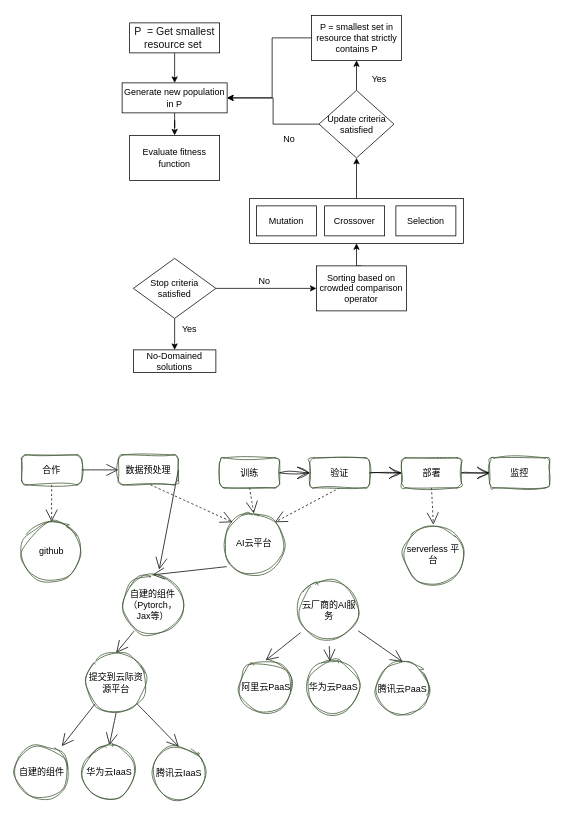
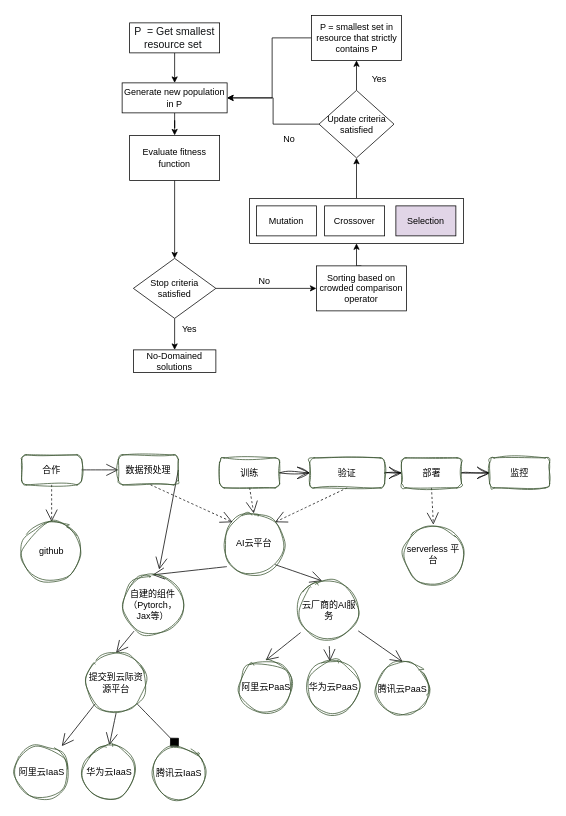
  <mxCell id="0" />
  <mxCell id="1" parent="0" />
  <mxCell id="2" value="Yes" style="rounded=0;html=1;jettySize=auto;orthogonalLoop=1;fontSize=11;endArrow=block;endFill=0;endSize=8;strokeWidth=1;shadow=0;labelBackgroundColor=none;edgeStyle=orthogonalEdgeStyle;" parent="1" edge="1"><mxGeometry y="20" relative="1" as="geometry"><mxPoint as="offset" /><mxPoint x="232" y="260" as="sourcePoint" /></mxGeometry></mxCell>
  <mxCell id="3" value="No" style="edgeStyle=orthogonalEdgeStyle;rounded=0;html=1;jettySize=auto;orthogonalLoop=1;fontSize=11;endArrow=block;endFill=0;endSize=8;strokeWidth=1;shadow=0;labelBackgroundColor=none;" parent="1" edge="1"><mxGeometry y="10" relative="1" as="geometry"><mxPoint as="offset" /><mxPoint x="282" y="220" as="sourcePoint" /></mxGeometry></mxCell>
  <mxCell id="4" value="Yes" style="edgeStyle=orthogonalEdgeStyle;rounded=0;html=1;jettySize=auto;orthogonalLoop=1;fontSize=11;endArrow=block;endFill=0;endSize=8;strokeWidth=1;shadow=0;labelBackgroundColor=none;" parent="1" edge="1"><mxGeometry y="10" relative="1" as="geometry"><mxPoint as="offset" /><mxPoint x="282" y="340" as="sourcePoint" /></mxGeometry></mxCell>
+ <mxCell id="5" value="" style="edgeStyle=orthogonalEdgeStyle;rounded=0;orthogonalLoop=1;jettySize=auto;html=1;" parent="1" source="6" target="9" edge="1"><mxGeometry relative="1" as="geometry" /></mxCell>
  <mxCell id="6" value="Evaluate fitness function" style="rounded=0;whiteSpace=wrap;html=1;" parent="1" vertex="1"><mxGeometry x="172" y="180" width="120" height="60" as="geometry" /></mxCell>
  <mxCell id="7" value="" style="edgeStyle=orthogonalEdgeStyle;rounded=0;orthogonalLoop=1;jettySize=auto;html=1;" parent="1" source="9" target="10" edge="1"><mxGeometry relative="1" as="geometry" /></mxCell>
  <mxCell id="8" value="" style="edgeStyle=orthogonalEdgeStyle;rounded=0;orthogonalLoop=1;jettySize=auto;html=1;" parent="1" source="9" target="12" edge="1"><mxGeometry relative="1" as="geometry" /></mxCell>
  <mxCell id="9" value="Stop criteria satisfied" style="rhombus;whiteSpace=wrap;html=1;rounded=0;" parent="1" vertex="1"><mxGeometry x="177" y="344" width="110" height="80" as="geometry" /></mxCell>
  <mxCell id="10" value="No-Domained solutions" style="whiteSpace=wrap;html=1;rounded=0;" parent="1" vertex="1"><mxGeometry x="177" y="466" width="110" height="30" as="geometry" /></mxCell>
  <mxCell id="11" style="edgeStyle=orthogonalEdgeStyle;rounded=0;orthogonalLoop=1;jettySize=auto;html=1;exitX=0.5;exitY=0;exitDx=0;exitDy=0;entryX=0.5;entryY=1;entryDx=0;entryDy=0;" parent="1" source="12" target="14" edge="1"><mxGeometry relative="1" as="geometry" /></mxCell>
  <mxCell id="12" value="Sorting based on crowded comparison operator" style="whiteSpace=wrap;html=1;rounded=0;" parent="1" vertex="1"><mxGeometry x="421" y="354" width="120" height="60" as="geometry" /></mxCell>
  <mxCell id="13" style="edgeStyle=orthogonalEdgeStyle;rounded=0;orthogonalLoop=1;jettySize=auto;html=1;exitX=0.5;exitY=0;exitDx=0;exitDy=0;entryX=0.5;entryY=1;entryDx=0;entryDy=0;" parent="1" source="14" target="28" edge="1"><mxGeometry relative="1" as="geometry" /></mxCell>
  <mxCell id="14" value="" style="whiteSpace=wrap;html=1;rounded=0;" parent="1" vertex="1"><mxGeometry x="332" y="264" width="285" height="60" as="geometry" /></mxCell>
  <mxCell id="15" value="Mutation" style="rounded=0;whiteSpace=wrap;html=1;" parent="1" vertex="1"><mxGeometry x="341" y="274" width="80" height="40" as="geometry" /></mxCell>
  <mxCell id="16" value="Crossover" style="rounded=0;whiteSpace=wrap;html=1;" parent="1" vertex="1"><mxGeometry x="432" y="274" width="80" height="40" as="geometry" /></mxCell>
- <mxCell id="17" value="Selection" style="rounded=0;whiteSpace=wrap;html=1;" parent="1" vertex="1"><mxGeometry x="527" y="274" width="80" height="40" as="geometry" /></mxCell>
+ <mxCell id="17" value="Selection" style="rounded=0;whiteSpace=wrap;html=1;fillColor=#e1d5e7;" parent="1" vertex="1"><mxGeometry x="527" y="274" width="80" height="40" as="geometry" /></mxCell>
  <mxCell id="18" style="edgeStyle=orthogonalEdgeStyle;rounded=0;orthogonalLoop=1;jettySize=auto;html=1;" parent="1" source="19" target="6" edge="1"><mxGeometry relative="1" as="geometry" /></mxCell>
  <mxCell id="19" value="Generate new population in P" style="whiteSpace=wrap;html=1;rounded=0;" parent="1" vertex="1"><mxGeometry x="162" y="110" width="140" height="40" as="geometry" /></mxCell>
  <mxCell id="20" style="edgeStyle=orthogonalEdgeStyle;rounded=0;orthogonalLoop=1;jettySize=auto;html=1;exitX=0.5;exitY=1;exitDx=0;exitDy=0;entryX=0.5;entryY=0;entryDx=0;entryDy=0;" parent="1" source="21" target="19" edge="1"><mxGeometry relative="1" as="geometry" /></mxCell>
  <mxCell id="21" value="&lt;p style=&quot;&quot;&gt;&lt;font color=&quot;#101214&quot;&gt;&lt;span style=&quot;font-size: 14px; background-color: rgb(255, 255, 255);&quot;&gt;P&amp;nbsp; = Get smallest resource set&amp;nbsp;&lt;/span&gt;&lt;/font&gt;&lt;/p&gt;" style="rounded=0;whiteSpace=wrap;html=1;fontSize=12;glass=0;strokeWidth=1;shadow=0;align=center;" parent="1" vertex="1"><mxGeometry x="172" y="30" width="120" height="40" as="geometry" /></mxCell>
  <mxCell id="22" style="edgeStyle=orthogonalEdgeStyle;rounded=0;orthogonalLoop=1;jettySize=auto;html=1;entryX=1;entryY=0.5;entryDx=0;entryDy=0;" parent="1" source="23" target="19" edge="1"><mxGeometry relative="1" as="geometry"><Array as="points"><mxPoint x="362" y="50" /><mxPoint x="362" y="130" /></Array></mxGeometry></mxCell>
  <mxCell id="23" value="P = smallest set in resource that strictly contains P" style="rounded=0;whiteSpace=wrap;html=1;" parent="1" vertex="1"><mxGeometry x="414.5" y="20" width="120" height="60" as="geometry" /></mxCell>
  <mxCell id="24" value="Yes" style="text;html=1;strokeColor=none;fillColor=none;align=center;verticalAlign=middle;whiteSpace=wrap;rounded=0;" parent="1" vertex="1"><mxGeometry x="222" y="424" width="60" height="30" as="geometry" /></mxCell>
  <mxCell id="25" value="No" style="text;html=1;strokeColor=none;fillColor=none;align=center;verticalAlign=middle;whiteSpace=wrap;rounded=0;" parent="1" vertex="1"><mxGeometry x="322" y="360" width="60" height="30" as="geometry" /></mxCell>
  <mxCell id="26" style="edgeStyle=orthogonalEdgeStyle;rounded=0;orthogonalLoop=1;jettySize=auto;html=1;exitX=0.5;exitY=0;exitDx=0;exitDy=0;" parent="1" source="28" target="23" edge="1"><mxGeometry relative="1" as="geometry" /></mxCell>
  <mxCell id="27" style="edgeStyle=orthogonalEdgeStyle;rounded=0;orthogonalLoop=1;jettySize=auto;html=1;exitX=0;exitY=0.5;exitDx=0;exitDy=0;entryX=1;entryY=0.5;entryDx=0;entryDy=0;" parent="1" source="28" target="19" edge="1"><mxGeometry relative="1" as="geometry"><mxPoint x="352" y="130" as="targetPoint" /></mxGeometry></mxCell>
  <mxCell id="28" value="Update criteria satisfied" style="rhombus;whiteSpace=wrap;html=1;" parent="1" vertex="1"><mxGeometry x="424.5" y="120" width="100" height="90" as="geometry" /></mxCell>
  <mxCell id="29" value="No" style="text;html=1;strokeColor=none;fillColor=none;align=center;verticalAlign=middle;whiteSpace=wrap;rounded=0;" parent="1" vertex="1"><mxGeometry x="354.5" y="170" width="60" height="30" as="geometry" /></mxCell>
  <mxCell id="30" value="Yes" style="text;html=1;strokeColor=none;fillColor=none;align=center;verticalAlign=middle;whiteSpace=wrap;rounded=0;" parent="1" vertex="1"><mxGeometry x="474.5" y="90" width="60" height="30" as="geometry" /></mxCell>
  <mxCell id="31" style="edgeStyle=none;curved=1;rounded=0;orthogonalLoop=1;jettySize=auto;html=1;exitX=0.5;exitY=1;exitDx=0;exitDy=0;entryX=0.5;entryY=0;entryDx=0;entryDy=0;endArrow=open;startSize=14;endSize=14;sourcePerimeterSpacing=8;targetPerimeterSpacing=8;dashed=1;" parent="1" source="33" target="48" edge="1"><mxGeometry relative="1" as="geometry" /></mxCell>
  <mxCell id="32" style="edgeStyle=none;curved=1;rounded=0;orthogonalLoop=1;jettySize=auto;html=1;exitX=1;exitY=0.5;exitDx=0;exitDy=0;entryX=0;entryY=0.5;entryDx=0;entryDy=0;endArrow=open;startSize=14;endSize=14;sourcePerimeterSpacing=8;targetPerimeterSpacing=8;" edge="1" parent="1" source="33" target="66"><mxGeometry relative="1" as="geometry" /></mxCell>
  <mxCell id="33" value="&lt;font&gt;合作&lt;/font&gt;" style="rounded=1;whiteSpace=wrap;html=1;labelBackgroundColor=none;labelBorderColor=none;sketch=1;curveFitting=1;jiggle=2;shadow=0;glass=0;fillColor=none;fontColor=default;strokeColor=#3A5431;" parent="1" vertex="1"><mxGeometry x="28" y="606" width="80" height="40" as="geometry" /></mxCell>
  <mxCell id="34" style="edgeStyle=none;shape=connector;rounded=1;sketch=1;jiggle=2;curveFitting=1;orthogonalLoop=1;jettySize=auto;html=1;entryX=0;entryY=0.5;entryDx=0;entryDy=0;labelBackgroundColor=default;strokeColor=default;fontFamily=Helvetica;fontSize=11;fontColor=default;endArrow=open;startSize=14;endSize=14;sourcePerimeterSpacing=8;targetPerimeterSpacing=8;exitX=1;exitY=0.5;exitDx=0;exitDy=0;" parent="1" source="36" target="39" edge="1"><mxGeometry relative="1" as="geometry" /></mxCell>
  <mxCell id="35" value="" style="edgeStyle=none;curved=1;rounded=0;orthogonalLoop=1;jettySize=auto;html=1;endArrow=open;startSize=14;endSize=14;sourcePerimeterSpacing=8;targetPerimeterSpacing=8;exitX=0.5;exitY=1;exitDx=0;exitDy=0;entryX=0.5;entryY=0;entryDx=0;entryDy=0;dashed=1;" parent="1" source="36" target="47" edge="1"><mxGeometry relative="1" as="geometry" /></mxCell>
  <mxCell id="36" value="训练" style="rounded=1;whiteSpace=wrap;html=1;labelBackgroundColor=none;labelBorderColor=none;sketch=1;curveFitting=1;jiggle=2;shadow=0;glass=0;fillColor=none;fontColor=default;strokeColor=#3A5431;" parent="1" vertex="1"><mxGeometry x="292" y="610" width="80" height="40" as="geometry" /></mxCell>
  <mxCell id="37" style="edgeStyle=none;shape=connector;rounded=1;sketch=1;jiggle=2;curveFitting=1;orthogonalLoop=1;jettySize=auto;html=1;exitX=1;exitY=0.5;exitDx=0;exitDy=0;entryX=0;entryY=0.5;entryDx=0;entryDy=0;labelBackgroundColor=default;strokeColor=default;fontFamily=Helvetica;fontSize=11;fontColor=default;endArrow=open;startSize=14;endSize=14;sourcePerimeterSpacing=8;targetPerimeterSpacing=8;" parent="1" source="39" target="42" edge="1"><mxGeometry relative="1" as="geometry" /></mxCell>
  <mxCell id="38" style="edgeStyle=none;curved=1;rounded=0;orthogonalLoop=1;jettySize=auto;html=1;exitX=0.5;exitY=1;exitDx=0;exitDy=0;entryX=1;entryY=0;entryDx=0;entryDy=0;endArrow=open;startSize=14;endSize=14;sourcePerimeterSpacing=8;targetPerimeterSpacing=8;dashed=1;" parent="1" source="39" target="47" edge="1"><mxGeometry relative="1" as="geometry" /></mxCell>
- <mxCell id="39" value="验证" style="rounded=1;whiteSpace=wrap;html=1;labelBackgroundColor=none;labelBorderColor=none;sketch=1;curveFitting=1;jiggle=2;shadow=0;glass=0;fillColor=none;fontColor=default;strokeColor=#3A5431;" parent="1" vertex="1"><mxGeometry x="412" y="610" width="80" height="40" as="geometry" /></mxCell>
+ <mxCell id="39" value="验证" style="rounded=1;whiteSpace=wrap;html=1;labelBackgroundColor=none;labelBorderColor=none;sketch=1;curveFitting=1;jiggle=2;shadow=0;glass=0;fillColor=none;fontColor=default;strokeColor=#3A5431;" parent="1" vertex="1"><mxGeometry x="412" y="610" width="100" height="40" as="geometry" /></mxCell>
  <mxCell id="40" style="edgeStyle=none;shape=connector;rounded=1;sketch=1;jiggle=2;curveFitting=1;orthogonalLoop=1;jettySize=auto;html=1;exitX=1;exitY=0.5;exitDx=0;exitDy=0;entryX=0;entryY=0.5;entryDx=0;entryDy=0;labelBackgroundColor=default;strokeColor=default;fontFamily=Helvetica;fontSize=11;fontColor=default;endArrow=open;startSize=14;endSize=14;sourcePerimeterSpacing=8;targetPerimeterSpacing=8;" parent="1" source="42" target="43" edge="1"><mxGeometry relative="1" as="geometry" /></mxCell>
  <mxCell id="41" value="" style="edgeStyle=none;curved=1;rounded=0;orthogonalLoop=1;jettySize=auto;html=1;endArrow=open;startSize=14;endSize=14;sourcePerimeterSpacing=8;targetPerimeterSpacing=8;exitX=0.5;exitY=1;exitDx=0;exitDy=0;entryX=0.5;entryY=0;entryDx=0;entryDy=0;dashed=1;" parent="1" source="42" target="44" edge="1"><mxGeometry relative="1" as="geometry" /></mxCell>
  <mxCell id="42" value="部署" style="rounded=1;whiteSpace=wrap;html=1;labelBackgroundColor=none;labelBorderColor=none;sketch=1;curveFitting=1;jiggle=2;shadow=0;glass=0;fillColor=none;fontColor=default;strokeColor=#3A5431;" parent="1" vertex="1"><mxGeometry x="534.5" y="610" width="80" height="40" as="geometry" /></mxCell>
  <mxCell id="43" value="监控" style="rounded=1;whiteSpace=wrap;html=1;labelBackgroundColor=none;labelBorderColor=none;sketch=1;curveFitting=1;jiggle=2;shadow=0;glass=0;fillColor=none;fontColor=default;strokeColor=#3A5431;" parent="1" vertex="1"><mxGeometry x="652" y="610" width="80" height="40" as="geometry" /></mxCell>
  <mxCell id="44" value="serverless 平台" style="ellipse;whiteSpace=wrap;html=1;fillColor=none;strokeColor=#3A5431;rounded=1;labelBackgroundColor=none;labelBorderColor=none;sketch=1;curveFitting=1;jiggle=2;shadow=0;glass=0;" parent="1" vertex="1"><mxGeometry x="537" y="699" width="80" height="80" as="geometry" /></mxCell>
  <mxCell id="45" style="edgeStyle=none;curved=1;rounded=0;orthogonalLoop=1;jettySize=auto;html=1;entryX=0.5;entryY=0;entryDx=0;entryDy=0;endArrow=open;startSize=14;endSize=14;sourcePerimeterSpacing=8;targetPerimeterSpacing=8;" edge="1" parent="1" target="50"><mxGeometry relative="1" as="geometry"><mxPoint x="301.5" y="755" as="sourcePoint" /></mxGeometry></mxCell>
+ <mxCell id="46" style="edgeStyle=none;curved=1;rounded=0;orthogonalLoop=1;jettySize=auto;html=1;exitX=1;exitY=1;exitDx=0;exitDy=0;endArrow=open;startSize=14;endSize=14;sourcePerimeterSpacing=8;targetPerimeterSpacing=8;entryX=0.39;entryY=0.013;entryDx=0;entryDy=0;entryPerimeter=0;" edge="1" parent="1" source="47" target="54"><mxGeometry relative="1" as="geometry"><mxPoint x="417.278" y="811.056" as="targetPoint" /></mxGeometry></mxCell>
  <mxCell id="47" value="AI云平台" style="ellipse;whiteSpace=wrap;html=1;fillColor=none;strokeColor=#3A5431;rounded=1;labelBackgroundColor=none;labelBorderColor=none;sketch=1;curveFitting=1;jiggle=2;shadow=0;glass=0;" parent="1" vertex="1"><mxGeometry x="297.5" y="684" width="80" height="80" as="geometry" /></mxCell>
  <mxCell id="48" value="github" style="ellipse;whiteSpace=wrap;html=1;fillColor=none;strokeColor=#3A5431;rounded=1;labelBackgroundColor=none;labelBorderColor=none;sketch=1;curveFitting=1;jiggle=2;shadow=0;glass=0;" parent="1" vertex="1"><mxGeometry x="28" y="695" width="80" height="80" as="geometry" /></mxCell>
  <mxCell id="49" style="edgeStyle=none;curved=1;rounded=0;orthogonalLoop=1;jettySize=auto;html=1;entryX=0.5;entryY=0;entryDx=0;entryDy=0;endArrow=open;startSize=14;endSize=14;sourcePerimeterSpacing=8;targetPerimeterSpacing=8;exitX=0.192;exitY=0.938;exitDx=0;exitDy=0;exitPerimeter=0;" edge="1" parent="1" source="50" target="58"><mxGeometry relative="1" as="geometry"><mxPoint x="196" y="883" as="sourcePoint" /></mxGeometry></mxCell>
  <mxCell id="50" value="自建的组件&lt;br&gt;（Pytorch，Jax等）" style="ellipse;whiteSpace=wrap;html=1;fillColor=none;strokeColor=#3A5431;rounded=1;labelBackgroundColor=none;labelBorderColor=none;sketch=1;curveFitting=1;jiggle=2;shadow=0;glass=0;" vertex="1" parent="1"><mxGeometry x="162.5" y="766" width="80" height="80" as="geometry" /></mxCell>
  <mxCell id="51" style="edgeStyle=none;curved=1;rounded=0;orthogonalLoop=1;jettySize=auto;html=1;entryX=0.5;entryY=0;entryDx=0;entryDy=0;endArrow=open;startSize=14;endSize=14;sourcePerimeterSpacing=8;targetPerimeterSpacing=8;" edge="1" parent="1" source="54" target="62"><mxGeometry relative="1" as="geometry" /></mxCell>
  <mxCell id="52" style="edgeStyle=none;curved=1;rounded=0;orthogonalLoop=1;jettySize=auto;html=1;entryX=0.437;entryY=0.017;entryDx=0;entryDy=0;entryPerimeter=0;endArrow=open;startSize=14;endSize=14;sourcePerimeterSpacing=8;targetPerimeterSpacing=8;" edge="1" parent="1" source="54" target="63"><mxGeometry relative="1" as="geometry" /></mxCell>
  <mxCell id="53" style="edgeStyle=none;curved=1;rounded=0;orthogonalLoop=1;jettySize=auto;html=1;entryX=0.5;entryY=0;entryDx=0;entryDy=0;endArrow=open;startSize=14;endSize=14;sourcePerimeterSpacing=8;targetPerimeterSpacing=8;" edge="1" parent="1" source="54" target="64"><mxGeometry relative="1" as="geometry" /></mxCell>
  <mxCell id="54" value="云厂商的AI服务" style="ellipse;whiteSpace=wrap;html=1;fillColor=none;strokeColor=#3A5431;rounded=1;labelBackgroundColor=none;labelBorderColor=none;sketch=1;curveFitting=1;jiggle=2;shadow=0;glass=0;" vertex="1" parent="1"><mxGeometry x="397.5" y="773" width="80" height="80" as="geometry" /></mxCell>
  <mxCell id="55" style="edgeStyle=none;curved=1;rounded=0;orthogonalLoop=1;jettySize=auto;html=1;exitX=0;exitY=1;exitDx=0;exitDy=0;endArrow=open;startSize=14;endSize=14;sourcePerimeterSpacing=8;targetPerimeterSpacing=8;" edge="1" parent="1" source="58" target="59"><mxGeometry relative="1" as="geometry" /></mxCell>
  <mxCell id="56" style="edgeStyle=none;curved=1;rounded=0;orthogonalLoop=1;jettySize=auto;html=1;exitX=0.5;exitY=1;exitDx=0;exitDy=0;entryX=0.5;entryY=0;entryDx=0;entryDy=0;endArrow=open;startSize=14;endSize=14;sourcePerimeterSpacing=8;targetPerimeterSpacing=8;" edge="1" parent="1" source="58" target="60"><mxGeometry relative="1" as="geometry" /></mxCell>
- <mxCell id="57" style="edgeStyle=none;curved=1;rounded=0;orthogonalLoop=1;jettySize=auto;html=1;exitX=1;exitY=1;exitDx=0;exitDy=0;entryX=0.5;entryY=0;entryDx=0;entryDy=0;endArrow=open;startSize=14;endSize=14;sourcePerimeterSpacing=8;targetPerimeterSpacing=8;" edge="1" parent="1" source="58" target="61"><mxGeometry relative="1" as="geometry" /></mxCell>
+ <mxCell id="57" style="edgeStyle=none;curved=1;rounded=0;orthogonalLoop=1;jettySize=auto;html=1;exitX=1;exitY=1;exitDx=0;exitDy=0;entryX=0.5;entryY=0;entryDx=0;entryDy=0;endArrow=diamond;startSize=14;endSize=14;sourcePerimeterSpacing=8;targetPerimeterSpacing=8;" edge="1" parent="1" source="58" target="61"><mxGeometry relative="1" as="geometry" /></mxCell>
  <mxCell id="58" value="提交到云际资源平台" style="ellipse;whiteSpace=wrap;html=1;fillColor=none;strokeColor=#3A5431;rounded=1;labelBackgroundColor=none;labelBorderColor=none;sketch=1;curveFitting=1;jiggle=2;shadow=0;glass=0;" vertex="1" parent="1"><mxGeometry x="114" y="870" width="80" height="80" as="geometry" /></mxCell>
- <mxCell id="59" value="自建的组件" style="ellipse;whiteSpace=wrap;html=1;fillColor=none;strokeColor=#3A5431;rounded=1;labelBackgroundColor=none;labelBorderColor=none;sketch=1;curveFitting=1;jiggle=2;shadow=0;glass=0;" vertex="1" parent="1"><mxGeometry x="20" y="993" width="70" height="71" as="geometry" /></mxCell>
+ <mxCell id="59" value="阿里云IaaS" style="ellipse;whiteSpace=wrap;html=1;fillColor=none;strokeColor=#3A5431;rounded=1;labelBackgroundColor=none;labelBorderColor=none;sketch=1;curveFitting=1;jiggle=2;shadow=0;glass=0;" vertex="1" parent="1"><mxGeometry x="20" y="993" width="70" height="71" as="geometry" /></mxCell>
  <mxCell id="60" value="华为云IaaS" style="ellipse;whiteSpace=wrap;html=1;fillColor=none;strokeColor=#3A5431;rounded=1;labelBackgroundColor=none;labelBorderColor=none;sketch=1;curveFitting=1;jiggle=2;shadow=0;glass=0;" vertex="1" parent="1"><mxGeometry x="110" y="993" width="70" height="71" as="geometry" /></mxCell>
  <mxCell id="61" value="腾讯云IaaS" style="ellipse;whiteSpace=wrap;html=1;fillColor=none;strokeColor=#3A5431;rounded=1;labelBackgroundColor=none;labelBorderColor=none;sketch=1;curveFitting=1;jiggle=2;shadow=0;glass=0;" vertex="1" parent="1"><mxGeometry x="202.5" y="995" width="70" height="71" as="geometry" /></mxCell>
  <mxCell id="62" value="阿里云PaaS" style="ellipse;whiteSpace=wrap;html=1;fillColor=none;strokeColor=#3A5431;rounded=1;labelBackgroundColor=none;labelBorderColor=none;sketch=1;curveFitting=1;jiggle=2;shadow=0;glass=0;" vertex="1" parent="1"><mxGeometry x="318.5" y="880" width="70" height="71" as="geometry" /></mxCell>
  <mxCell id="63" value="华为云PaaS" style="ellipse;whiteSpace=wrap;html=1;fillColor=none;strokeColor=#3A5431;rounded=1;labelBackgroundColor=none;labelBorderColor=none;sketch=1;curveFitting=1;jiggle=2;shadow=0;glass=0;" vertex="1" parent="1"><mxGeometry x="408.5" y="880" width="70" height="71" as="geometry" /></mxCell>
  <mxCell id="64" value="腾讯云PaaS" style="ellipse;whiteSpace=wrap;html=1;fillColor=none;strokeColor=#3A5431;rounded=1;labelBackgroundColor=none;labelBorderColor=none;sketch=1;curveFitting=1;jiggle=2;shadow=0;glass=0;" vertex="1" parent="1"><mxGeometry x="501" y="882" width="70" height="71" as="geometry" /></mxCell>
  <mxCell id="65" style="edgeStyle=none;curved=1;rounded=0;orthogonalLoop=1;jettySize=auto;html=1;exitX=1;exitY=0.5;exitDx=0;exitDy=0;endArrow=open;startSize=14;endSize=14;sourcePerimeterSpacing=8;targetPerimeterSpacing=8;" edge="1" parent="1" source="66" target="50"><mxGeometry relative="1" as="geometry" /></mxCell>
  <mxCell id="66" value="数据预处理" style="rounded=1;whiteSpace=wrap;html=1;labelBackgroundColor=none;labelBorderColor=none;sketch=1;curveFitting=1;jiggle=2;shadow=0;glass=0;fillColor=none;fontColor=default;strokeColor=#3A5431;" vertex="1" parent="1"><mxGeometry x="157" y="606" width="80" height="40" as="geometry" /></mxCell>
  <mxCell id="67" value="" style="edgeStyle=none;curved=1;rounded=0;orthogonalLoop=1;jettySize=auto;html=1;endArrow=open;startSize=14;endSize=14;sourcePerimeterSpacing=8;targetPerimeterSpacing=8;exitX=0.5;exitY=1;exitDx=0;exitDy=0;entryX=0;entryY=0;entryDx=0;entryDy=0;dashed=1;" edge="1" parent="1" target="47"><mxGeometry relative="1" as="geometry"><mxPoint x="200" y="646" as="sourcePoint" /><mxPoint x="227" y="703" as="targetPoint" /></mxGeometry></mxCell>
